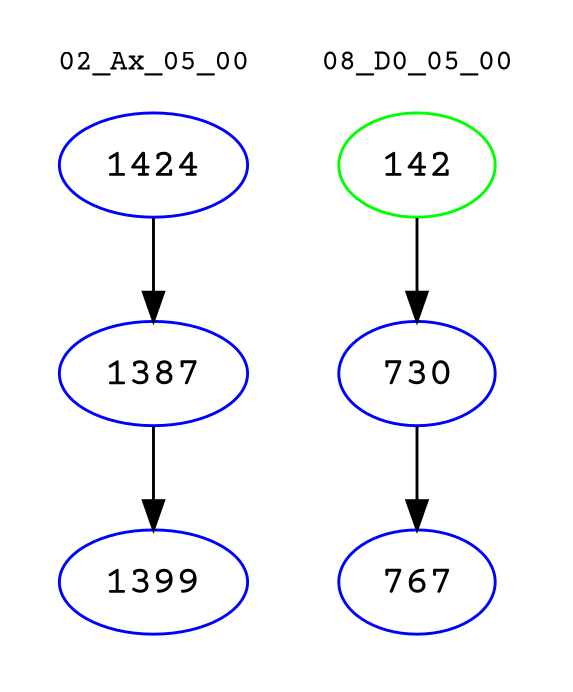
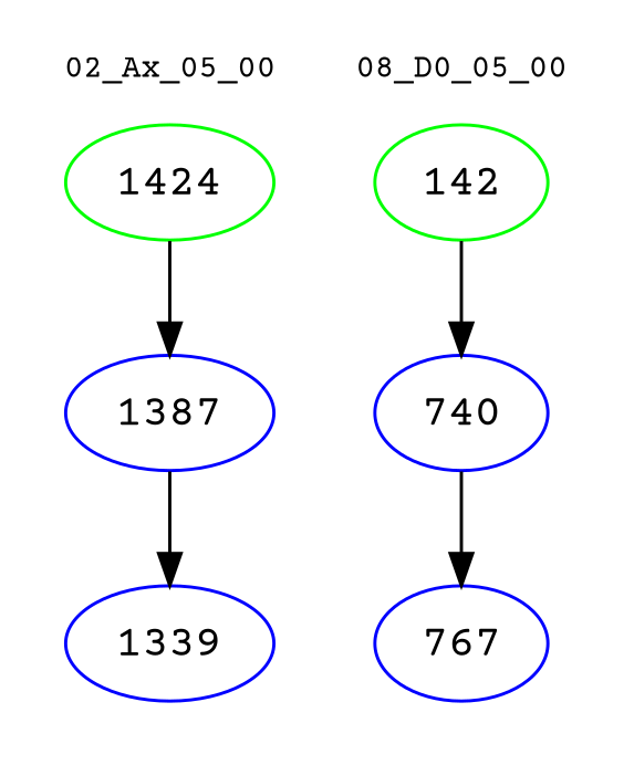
  digraph {
    fontname="Courier Prime"
    node [color=blue fontname="Courier Prime"]
    edge [color=black fontname="Courier Prime"]
-   n1 [label=1424]
+   n1 [color=green label=1424]
    n2 [label=1387]
-   n3 [label=1399]
+   n3 [label=1339]
    n4 [color=green label=142]
-   n5 [label=730]
+   n5 [label=740]
    n6 [label=767]
    subgraph cluster_1 {
      color=white
      fontsize=10
      label="02_Ax_05_00"
      n1
      n2
      n3
    }
    subgraph cluster_2 {
      color=white
      fontsize=10
      label="08_D0_05_00"
      n4
      n5
      n6
    }
    n1 -> n2
    n2 -> n3
    n4 -> n5
    n5 -> n6
  }
